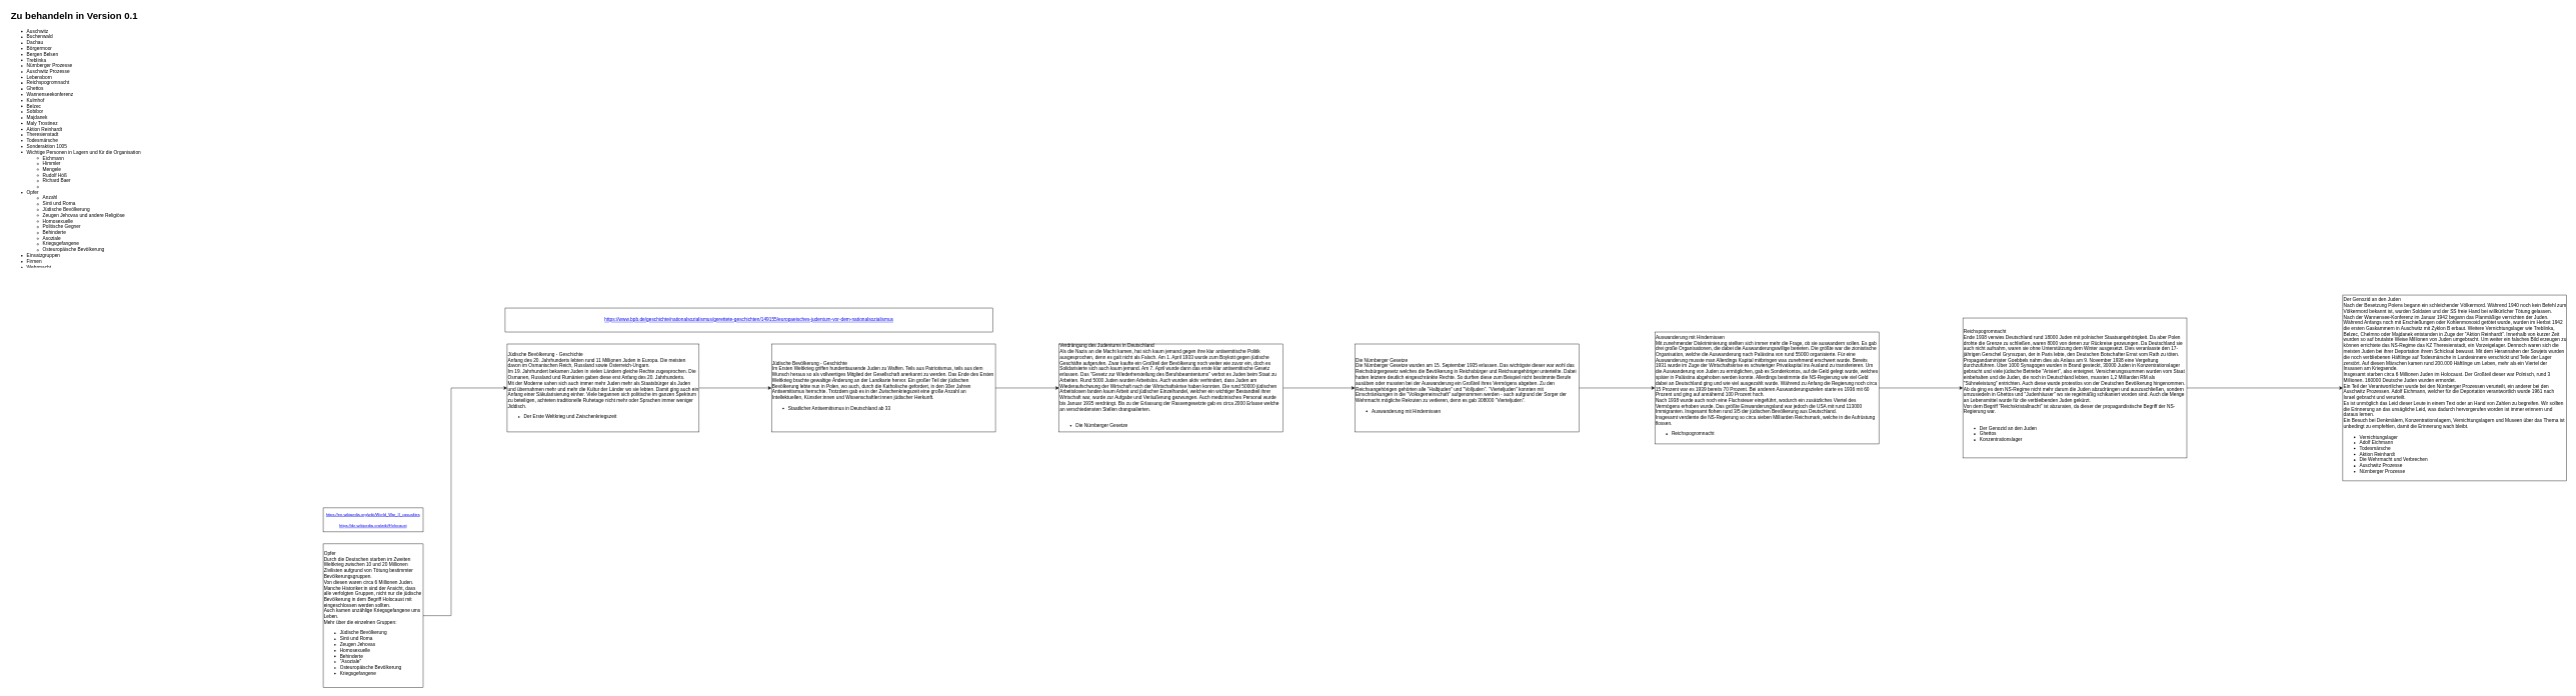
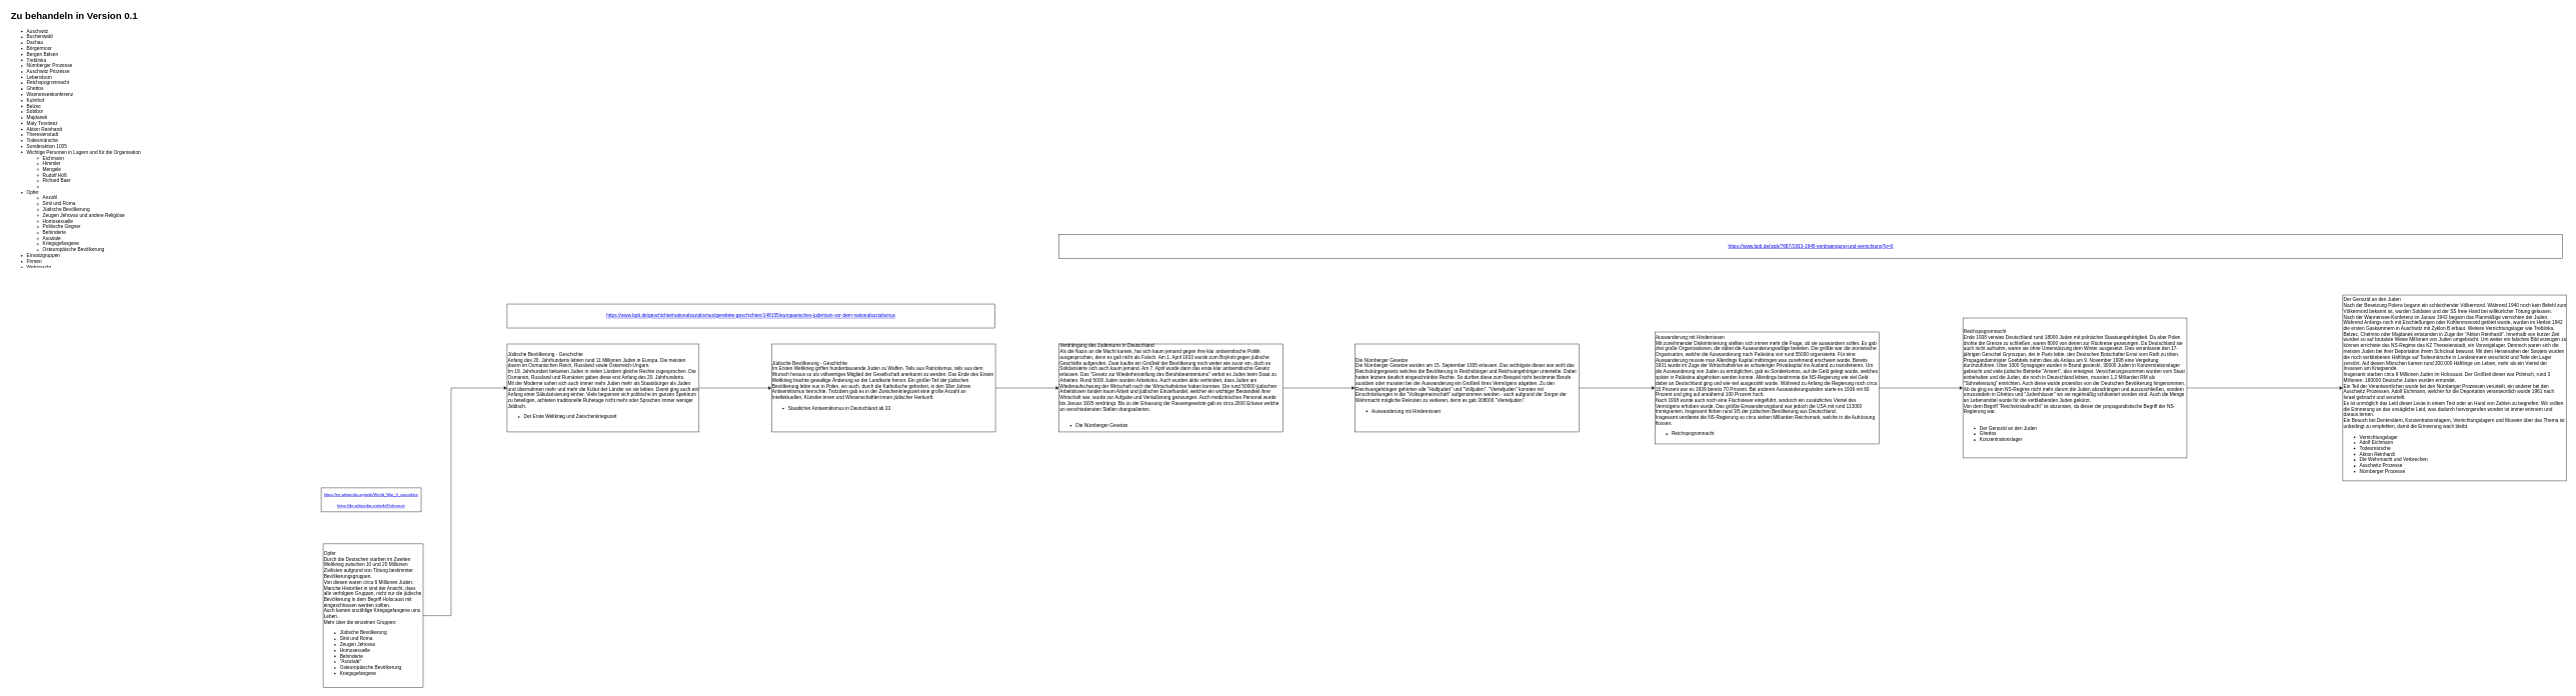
  <mxCell id="0" />
  <mxCell id="1" parent="0" />
  <mxCell id="2" value="&lt;h1&gt;Zu behandeln in Version 0.1&lt;/h1&gt;&lt;p&gt;&lt;/p&gt;&lt;ul&gt;&lt;li&gt;Auschwitz&lt;/li&gt;&lt;li&gt;Buchenwald&lt;/li&gt;&lt;li&gt;Dachau&lt;/li&gt;&lt;li&gt;Börgermoor&lt;/li&gt;&lt;li&gt;Bergen Belsen&lt;/li&gt;&lt;li&gt;Treblinka&lt;/li&gt;&lt;li&gt;Nürnberger Prozesse&lt;/li&gt;&lt;li&gt;Auschwitz Prozesse&lt;/li&gt;&lt;li&gt;Lebensborn&lt;/li&gt;&lt;li&gt;Reichspogromnacht&lt;/li&gt;&lt;li&gt;Ghettos&lt;/li&gt;&lt;li&gt;Wannenseekonferenz&lt;/li&gt;&lt;li&gt;Kulmhof&lt;/li&gt;&lt;li&gt;Belzec&lt;/li&gt;&lt;li&gt;Sobibor&lt;/li&gt;&lt;li&gt;Majdanek&lt;/li&gt;&lt;li&gt;Maly Trostinez&lt;/li&gt;&lt;li&gt;Aktion Reinhardt&lt;/li&gt;&lt;li&gt;Theresienstadt&lt;/li&gt;&lt;li&gt;Todesmärsche&lt;/li&gt;&lt;li&gt;Sonderaktion 1005&lt;/li&gt;&lt;li&gt;Wichtige Personen in Lagern und für die Organisation&lt;/li&gt;&lt;ul&gt;&lt;li&gt;Eichmann&lt;/li&gt;&lt;li&gt;Himmler&lt;/li&gt;&lt;li&gt;Mengele&lt;/li&gt;&lt;li&gt;Rudolf Höß&lt;/li&gt;&lt;li&gt;Richard Baer&lt;/li&gt;&lt;li&gt;&lt;br&gt;&lt;/li&gt;&lt;/ul&gt;&lt;li&gt;Opfer&lt;/li&gt;&lt;ul&gt;&lt;li&gt;Anzahl&lt;/li&gt;&lt;li&gt;Sinti und Roma&lt;/li&gt;&lt;li&gt;Jüdische Bevölkerung&lt;/li&gt;&lt;li&gt;Zeugen Jehovas und andere Religiöse&lt;/li&gt;&lt;li&gt;Homosexuelle&lt;/li&gt;&lt;li&gt;Politische Gegner&lt;/li&gt;&lt;li&gt;Behinderte&lt;/li&gt;&lt;li&gt;Asoziale&lt;/li&gt;&lt;li&gt;Kriegsgefangene&lt;/li&gt;&lt;li&gt;Osteuropäische Bevölkerung&lt;/li&gt;&lt;/ul&gt;&lt;li&gt;Einsatzgruppen&lt;/li&gt;&lt;li&gt;Firmen&lt;/li&gt;&lt;li&gt;Wehrmacht&lt;/li&gt;&lt;/ul&gt;&lt;p&gt;&lt;/p&gt;" style="text;html=1;strokeColor=none;fillColor=none;spacing=5;spacingTop=-20;whiteSpace=wrap;overflow=hidden;rounded=0;" parent="1" vertex="1"><mxGeometry x="20" y="20" width="400" height="650" as="geometry" /></mxCell>
  <mxCell id="3" style="edgeStyle=orthogonalEdgeStyle;rounded=0;orthogonalLoop=1;jettySize=auto;html=1;" edge="1" parent="1" source="4" target="6"><mxGeometry relative="1" as="geometry"><Array as="points"><mxPoint x="1126" y="1540" /><mxPoint x="1126" y="970" /></Array></mxGeometry></mxCell>
  <mxCell id="4" value="Opfer&lt;br&gt;Durch die Deutschen starben im Zweiten Weltkrieg zwischen 10 und 20 Millionen Zivilisten aufgrund von Tötung bestimmter Bevölkerungsgruppen.&lt;br&gt;Von diesen waren circa 6 Millionen Juden.&lt;br&gt;Manche Historiker:in sind der Ansicht, dass alle verfolgten Gruppen, nicht nur die jüdische Bevölkerung in dem Begriff Holocaust mit eingeschlossen werden sollten.&lt;br&gt;Auch kamen unzählige Kriegsgefangene ums Leben.&lt;br&gt;Mehr über die einzelnen Gruppen:&lt;br&gt;&lt;ul&gt;&lt;li&gt;Jüdische Bevölkerung&lt;/li&gt;&lt;li&gt;Sinti und Roma&lt;/li&gt;&lt;li&gt;Zeugen Jehovas&lt;/li&gt;&lt;li&gt;Homosexuelle&lt;/li&gt;&lt;li&gt;Behinderte&lt;/li&gt;&lt;li&gt;&quot;Asoziale&quot;&lt;/li&gt;&lt;li&gt;Osteuropäische Bevölkerung&lt;/li&gt;&lt;li&gt;Kriegsgefangene&lt;/li&gt;&lt;/ul&gt;" style="rounded=0;whiteSpace=wrap;html=1;align=left;" vertex="1" parent="1"><mxGeometry x="806" y="1360" width="250" height="359" as="geometry" /></mxCell>
  <mxCell id="5" style="edgeStyle=orthogonalEdgeStyle;rounded=0;orthogonalLoop=1;jettySize=auto;html=1;" edge="1" parent="1" source="6" target="8"><mxGeometry relative="1" as="geometry" /></mxCell>
  <mxCell id="6" value="Jüdische Bevölkerung - Geschichte&lt;br&gt;Anfang des 20. Jahrhunderts lebten rund 11 Millionen Juden in Europa. Die meisten davon im Osmanischen Reich, Russland sowie Österreich-Ungarn.&lt;br&gt;Im 19. Jahrhundert bekamen Juden in vielen Ländern gleiche Rechte zugesprochen. Die Osmanen, Russland und Rumänien gaben diese erst Anfang des 20. Jahrhunderts.&lt;br&gt;Mit der Moderne sahen sich auch immer mehr Juden mehr als Staatsbürger als Juden und übernahmen mehr und mehr die Kultur der Länder wo sie lebten. Damit ging auch ein Anfang einer Säkularisierung einher. Viele begannen sich politische im ganzen Spektrum zu beteiligen, achteten traditionelle Ruhetage nicht mehr oder Sprachen immer weniger Jiddisch.&lt;br&gt;&lt;ul&gt;&lt;li&gt;Der Erste Weltkrieg und Zwischenkriegszeit&lt;/li&gt;&lt;/ul&gt;" style="rounded=0;whiteSpace=wrap;html=1;align=left;" vertex="1" parent="1"><mxGeometry x="1266" y="860" width="480" height="220" as="geometry" /></mxCell>
  <mxCell id="7" style="edgeStyle=orthogonalEdgeStyle;rounded=0;orthogonalLoop=1;jettySize=auto;html=1;" edge="1" parent="1" source="8" target="12"><mxGeometry relative="1" as="geometry" /></mxCell>
  <mxCell id="8" value="Jüdische Bevölkerung - Geschichte&lt;br&gt;Im Ersten Weltkrieg griffen hunderttausende Juden zu Waffen. Teils aus Patriotismus, teils aus dem Wunsch heraus so als vollwertiges Mitglied der Gesellschaft anerkannt zu werden. Das Ende des Ersten Weltkrieg brachte gewaltige Änderung an der Landkarte hervor. Ein großer Teil der jüdischen Bevölkerung lebte nun in Polen, wo auch, durch die Katholische gefordert, in den 30er Jahren Antisemitismus herrschte. Trotzdem gab es in der Zwischenkriegszeit eine große Anzahl an Intellektuellen, Künstler:innen und Wissenschaftler:innen jüdischer Herkunft.&lt;br&gt;&lt;ul&gt;&lt;li&gt;Staatlicher Antisemitismus in Deutschland ab 33&lt;/li&gt;&lt;/ul&gt;" style="rounded=0;whiteSpace=wrap;html=1;align=left;" vertex="1" parent="1"><mxGeometry x="1927" y="860" width="560" height="220" as="geometry" /></mxCell>
- <mxCell id="9" value="&lt;font style=&quot;font-size: 10px&quot;&gt;&lt;a href=&quot;https://de.wikipedia.org/wiki/Holocaust&quot;&gt;https://en.wikipedia.org/wiki/World_War_II_casualties&lt;/a&gt;&lt;br style=&quot;text-align: left&quot;&gt;&lt;br&gt;&lt;a href=&quot;https://de.wikipedia.org/wiki/Holocaust&quot;&gt;https://de.wikipedia.org/wiki/Holocaust&lt;/a&gt;&lt;br&gt;&lt;/font&gt;" style="rounded=0;whiteSpace=wrap;html=1;" vertex="1" parent="1"><mxGeometry x="806" y="1270" width="250" height="60" as="geometry" /></mxCell>
- <mxCell id="10" value="&lt;a href=&quot;https://www.bpb.de/geschichte/nationalsozialismus/gerettete-geschichten/149155/europaeisches-judentum-vor-dem-nationalsozialismus&quot;&gt;https://www.bpb.de/geschichte/nationalsozialismus/gerettete-geschichten/149155/europaeisches-judentum-vor-dem-nationalsozialismus&lt;/a&gt;" style="rounded=0;whiteSpace=wrap;html=1;" vertex="1" parent="1"><mxGeometry x="1261" y="770" width="1220" height="60" as="geometry" /></mxCell>
+ <mxCell id="9" value="&lt;font style=&quot;font-size: 10px&quot;&gt;&lt;a href=&quot;https://de.wikipedia.org/wiki/Holocaust&quot;&gt;https://en.wikipedia.org/wiki/World_War_II_casualties&lt;/a&gt;&lt;br style=&quot;text-align: left&quot;&gt;&lt;br&gt;&lt;a href=&quot;https://de.wikipedia.org/wiki/Holocaust&quot;&gt;https://de.wikipedia.org/wiki/Holocaust&lt;/a&gt;&lt;br&gt;&lt;/font&gt;" style="rounded=0;whiteSpace=wrap;html=1;" vertex="1" parent="1"><mxGeometry x="801" y="1220" width="250" height="60" as="geometry" /></mxCell>
+ <mxCell id="10" value="&lt;a href=&quot;https://www.bpb.de/geschichte/nationalsozialismus/gerettete-geschichten/149155/europaeisches-judentum-vor-dem-nationalsozialismus&quot;&gt;https://www.bpb.de/geschichte/nationalsozialismus/gerettete-geschichten/149155/europaeisches-judentum-vor-dem-nationalsozialismus&lt;/a&gt;" style="rounded=0;whiteSpace=wrap;html=1;" vertex="1" parent="1"><mxGeometry x="1266" y="760" width="1220" height="60" as="geometry" /></mxCell>
  <mxCell id="11" style="edgeStyle=orthogonalEdgeStyle;rounded=0;orthogonalLoop=1;jettySize=auto;html=1;" edge="1" parent="1" source="12" target="14"><mxGeometry relative="1" as="geometry" /></mxCell>
  <mxCell id="12" value="Verdrängung des Judentums in Deutschland&lt;br&gt;Als die Nazis an die Macht kamen, hat sich kaum jemand gegen ihre klar antisemitische Politik ausgesprochen, denn es galt nicht als Falsch. Am 1. April 1933 wurde zum Boykott gegen jüdische Geschäfte aufgerufen. Zwar kaufte ein Großteil der Bevölkerung noch weiter wie zuvor ein, doch es Solidarisierte sich auch kaum jemand. Am 7. April wurde dann das erste klar antisemitische Gesetz erlassen. Das &quot;Gesetz zur Wiederherstellung des Berufsbeamtentums&quot; verbot es Juden beim Staat zu Arbeiten. Rund 5000 Juden wurden Arbeitslos. Auch wurden aktiv verhindert, dass Juden am Wiederaufschwung der Wirtschaft nach der Wirtschaftskrise haben konnten. Die rund 50000 jüdischen Arbeitslosen fanden kaum Arbeit und jüdischer Einzelhandel, welcher ein wichtiger Bestandteil ihrer Wirtschaft war, wurde zur Aufgabe und Veräußerung gezwungen. Auch medizinisches Personal wurde bis Januar 1935 verdrängt. Bis zu der Erlassung der Rassengesetzte gab es circa 2000 Erlasse welche an verschiedensten Stellen drangsalierten.&lt;br&gt;&lt;br&gt;&lt;ul&gt;&lt;li&gt;Die Nürnberger Gesetze&amp;nbsp;&lt;/li&gt;&lt;/ul&gt;" style="rounded=0;whiteSpace=wrap;html=1;align=left;" vertex="1" parent="1"><mxGeometry x="2646" y="860" width="560" height="220" as="geometry" /></mxCell>
  <mxCell id="13" style="edgeStyle=orthogonalEdgeStyle;rounded=0;orthogonalLoop=1;jettySize=auto;html=1;" edge="1" parent="1" source="14" target="16"><mxGeometry relative="1" as="geometry" /></mxCell>
  <mxCell id="14" value="&lt;div&gt;Die Nürnberger Gesetze&lt;br&gt;&lt;/div&gt;&lt;div&gt;Die Nürnberger Gesetze wurden am 15. September 1935 erlassen. Das wichtigste dieser war wohl das Reichsbürgergesetz welches die Bevölkerung in Reichsbürger und Reichsangehöriger unterteilte. Dabei hatten letztere deutlich eingeschränkte Rechte. So durften diese zum Beispiel nicht bestimmte Berufe ausüben oder mussten bei der Auswanderung ein Großteil ihres Vermögens abgeben. Zu den Reichsangehörigen gehörten alle &quot;Halbjuden&quot; und &quot;Volljuden&quot;. &quot;Vierteljuden&quot; konnten mit Einschränkungen in die &quot;Volksgemeinschaft&quot; aufgenommen werden - auch aufgrund der Sorger der Wehrmacht mögliche Rekruten zu verlieren, denn es gab 308000 &quot;Vierteljuden&quot;.&amp;nbsp; &amp;nbsp;&lt;/div&gt;&lt;div&gt;&lt;ul&gt;&lt;li&gt;Auswanderung mit Hindernissen&lt;br&gt;&lt;/li&gt;&lt;/ul&gt;&lt;/div&gt;" style="rounded=0;whiteSpace=wrap;html=1;align=left;" vertex="1" parent="1"><mxGeometry x="3386" y="860" width="560" height="220" as="geometry" /></mxCell>
  <mxCell id="15" style="edgeStyle=orthogonalEdgeStyle;rounded=0;orthogonalLoop=1;jettySize=auto;html=1;" edge="1" parent="1" source="16" target="18"><mxGeometry relative="1" as="geometry" /></mxCell>
  <mxCell id="16" value="&lt;div&gt;Auswanderung mit Hindernissen&amp;nbsp;&lt;/div&gt;&lt;div&gt;Mit zunehmender Diskriminierung stellten sich immer mehr die Frage, ob sie auswandern sollen. Es gab drei große Organisationen, die dabei die Auswanderungswillige berieten. Die größte war die zionistische Organisation, welche die Auswanderung nach Palästina von rund 55000 organisierte. Für eine Auswanderung musste man Allerdings Kapital mitbringen was zunehmend erschwert wurde. Bereits 1931 wurde im Zuge der Wirtschaftskrise es schwieriger Privatkapital ins Ausland zu transferieren. Um die Auswanderung von Juden zu ermöglichen, gab es Sonderkontos, auf die Geld gelegt wurde, welches später in Palästina abgehoben werden konnte. Allerdings bestimmte die NS-Regierung wie viel Geld dabei an Deutschland ging und wie viel ausgezahlt wurde. Während zu Anfang die Regierung noch circa 15 Prozent war es 1939 bereits 70 Prozent. Bei anderen Auswanderungszielen starte es 1936 mit 60 Prozent und ging auf annähernd 100 Prozent hoch.&lt;/div&gt;&lt;div&gt;Nach 1938 wurde auch noch eine Fluchsteuer eingeführt, wodurch ein zusätzliches Viertel des Vermögens erhoben wurde. Das größte Einwanderungsland war jedoch die USA mit rund 113000 Immigranten. Insgesamt flohen rund 3/5 der jüdischen Bevölkerung aus Deutschland.&lt;/div&gt;&lt;div&gt;Insgesamt verdiente die NS-Regierung so circa sieben Milliarden Reichsmark, welche in die Aufrüstung flossen.&lt;/div&gt;&lt;div&gt;&lt;ul&gt;&lt;li&gt;Reichspogromnacht&lt;/li&gt;&lt;/ul&gt;&lt;/div&gt;" style="rounded=0;whiteSpace=wrap;html=1;align=left;" vertex="1" parent="1"><mxGeometry x="4136" y="830" width="560" height="280" as="geometry" /></mxCell>
  <mxCell id="17" style="edgeStyle=orthogonalEdgeStyle;rounded=0;orthogonalLoop=1;jettySize=auto;html=1;" edge="1" parent="1" source="18" target="19"><mxGeometry relative="1" as="geometry" /></mxCell>
  <mxCell id="18" value="&lt;div&gt;Reichspogromnacht&lt;/div&gt;&lt;div&gt;Ende 1938 verwies Deutschland rund 18000 Juden mit polnischer Staatsangehörigkeit. Da aber Polen drohte die Grenze zu schließen, waren 8000 von denen zur Rückreise gezwungen. Da Deutschland sie auch nicht aufnahm, waren sie ohne Unterstützung dem Winter ausgesetzt. Dies veranlasste den 17-jährigen Gerschel Grynszpan, der in Paris lebte, den Deutschen Botschafter Ernst vom Rath zu töten. Propagandaminister Goebbels nahm dies als Anlass am 9. November 1938 eine Vergeltung durchzuführen. Über 1000 Synagogen wurden in Brand gesteckt, 30000 Juden in Konzentrationslager gebracht und viele jüdische Betriebe &quot;Arisiert&quot;, also enteignet. Versicherungssummen wurden vom Staat einbehalten und die Juden, die noch in Deutschland lebten, mussten 1,2 Milliarden RM als &quot;Sühneleistung&quot; entrichten. Auch diese wurde protestlos von der Deutschen Bevölkerung hingenommen. Ab da ging es dem NS-Regime nicht mehr darum die Juden abzudrängen und auszuschließen, sondern umzusiedeln in Ghettos und &quot;Judenhäuser&quot; wo sie regelmäßig schikaniert worden sind. Auch die Menge an Lebensmittel wurde für die verbleibenden Juden gekürzt.&lt;/div&gt;&lt;div&gt;Von dem Begriff &quot;Reichskristallnacht&quot; ist abzuraten, da dieser der propagandistische Begriff der NS-Regierung war.&lt;/div&gt;&lt;div&gt;&lt;br&gt;&lt;/div&gt;&lt;div&gt;&lt;ul&gt;&lt;li&gt;Der Genozid an den Juden&lt;/li&gt;&lt;li&gt;Ghettos&lt;/li&gt;&lt;li&gt;Konzentrationslager&lt;/li&gt;&lt;/ul&gt;&lt;/div&gt;" style="rounded=0;whiteSpace=wrap;html=1;align=left;" vertex="1" parent="1"><mxGeometry x="4906" y="795" width="560" height="350" as="geometry" /></mxCell>
  <mxCell id="19" value="&lt;div&gt;&lt;/div&gt;Der Genozid an den Juden&lt;br&gt;Nach der Besetzung Polens begann ein schleichender Völkermord. Während 1940 noch kein Befehl zum Völkermord bekannt ist, wurden Soldaten und der SS freie Hand bei willkürlicher Tötung gelassen.&lt;br&gt;Nach der Wannensee-Konferenz im Januar 1942 begann das Planmäßige vernichten der Juden. Während Anfangs noch mit Erschießungen oder Kohlenmonoxid getötet wurde, wurden im Herbst 1942 die ersten Gaskammern in Auschwitz mit Zyklon B erbaut. Weitere Vernichtungslager wie Treblinka, Belzec, Chelmno oder Majdanek entstanden in Zuge der &quot;Aktion Reinhardt&quot;. Innerhalb von kurzer Zeit wurden so auf brutalste Weise Millionen von Juden umgebracht. Um weiter ein falsches Bild erzeugen zu können errichtete das NS-Regime das KZ Theresienstadt, ein Vorzeigelager. Dennoch waren sich die meisten Juden bei ihrer Deportation ihrem Schicksal bewusst. Mit dem Herannahen der Sowjets wurden die noch verbliebenen Häftlinge auf Todesmärsche in Landesinnere verschickt und Teile der Lager zerstört. Auf diesen Märschen kamen rund 200.000 Häftlinge um Leben, mehr als ein Viertel der Insassen am Kriegsende.&amp;nbsp;&lt;br&gt;Insgesamt starben circa 6 Millionen Juden im Holocaust. Der Großteil dieser war Polnisch, rund 3 Millionen. 160000 Deutsche Juden wurden ermordet. &lt;br&gt;Ein Teil der Verantwortlichen wurde bei den Nürnberger Prozessen verurteilt, ein anderer bei den Auschwitz Prozessen. Adolf Eichmann, welcher für die Deportation verantwortlich wurde 1961 nach Israel gebracht und verurteilt.&lt;br&gt;Es ist unmöglich das Leid dieser Leute in einem Text oder an Hand von Zahlen zu begreifen. Wir sollten die Erinnerung an das unsägliche Leid, was dadurch hervorgerufen worden ist immer erinnern und daraus lernen.&lt;br&gt;Ein Besuch bei Denkmälern, Konzentrationslagern, Vernichtungslagern und Museen über das Thema ist unbedingt zu empfehlen, damit die Erinnerung wach bleibt.&lt;br&gt;&lt;ul&gt;&lt;li&gt;Vernichtungslager&lt;/li&gt;&lt;li&gt;Adolf Eichmann&lt;/li&gt;&lt;li&gt;Todesmärsche&lt;/li&gt;&lt;li&gt;Aktion Reinhardt&lt;/li&gt;&lt;li&gt;Die Wehrmacht und Verbrechen&lt;/li&gt;&lt;li&gt;Auschwitz Prozesse&lt;/li&gt;&lt;li&gt;Nürnberger Prozesse&lt;/li&gt;&lt;/ul&gt;" style="rounded=0;whiteSpace=wrap;html=1;align=left;" vertex="1" parent="1"><mxGeometry x="5856" y="737.5" width="560" height="465" as="geometry" /></mxCell>
+ <mxCell id="20" value="&lt;a href=&quot;https://www.bpb.de/izpb/7687/1933-1945-verdraengung-und-vernichtung?p=0&quot;&gt;https://www.bpb.de/izpb/7687/1933-1945-verdraengung-und-vernichtung?p=0&lt;/a&gt;" style="rounded=0;whiteSpace=wrap;html=1;" vertex="1" parent="1"><mxGeometry x="2646" y="586" width="3760" height="60" as="geometry" /></mxCell>
